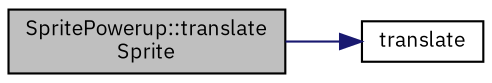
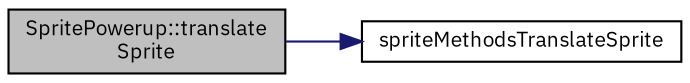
  digraph {
    rankdir=LR
    fontname="IBM Plex Sans"
    node [color=black fontname="IBM Plex Sans" fontsize=10 shape=record style=filled]
    n1 [fillcolor=grey75 fontcolor=black height=0.2 label="SpritePowerup::translate\lSprite" width=0.4]
-   n2 [fillcolor=white height=0.2 label=translate width=0.4]
+   n2 [fillcolor=white height=0.2 label=spriteMethodsTranslateSprite width=0.4]
    n1 -> n2 [color=midnightblue fontname="IBM Plex Sans" fontsize=10 labelfontname=Helvetica labelfontsize=10 style=solid]
  }
